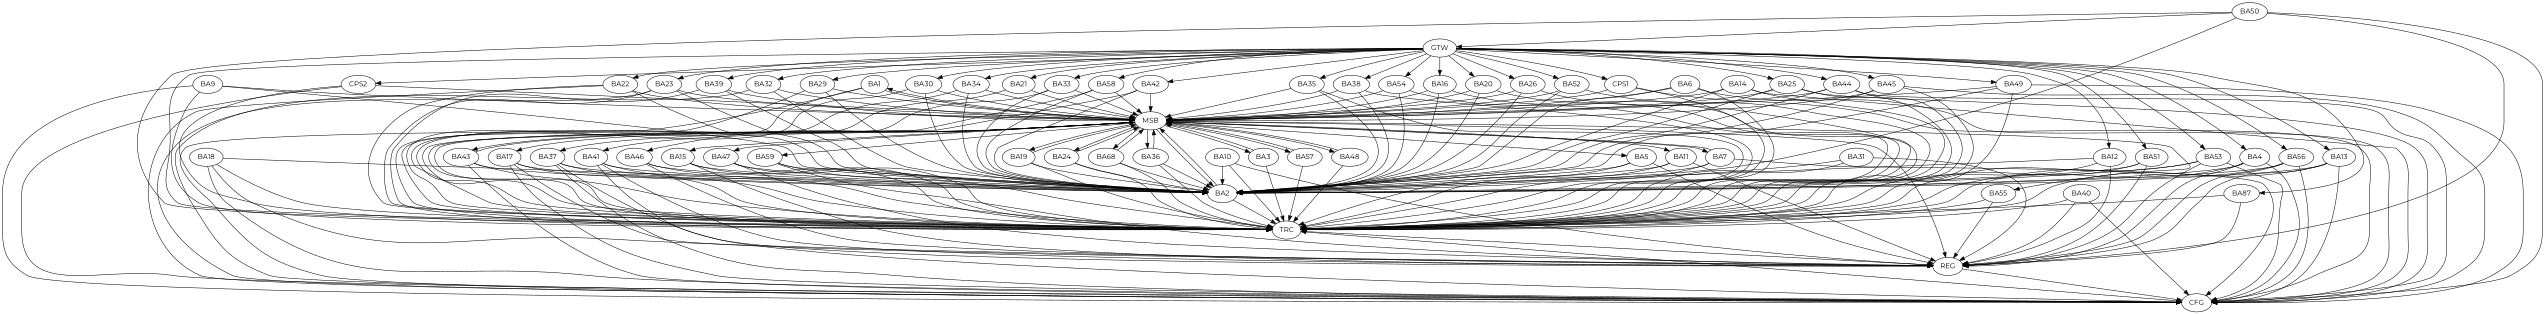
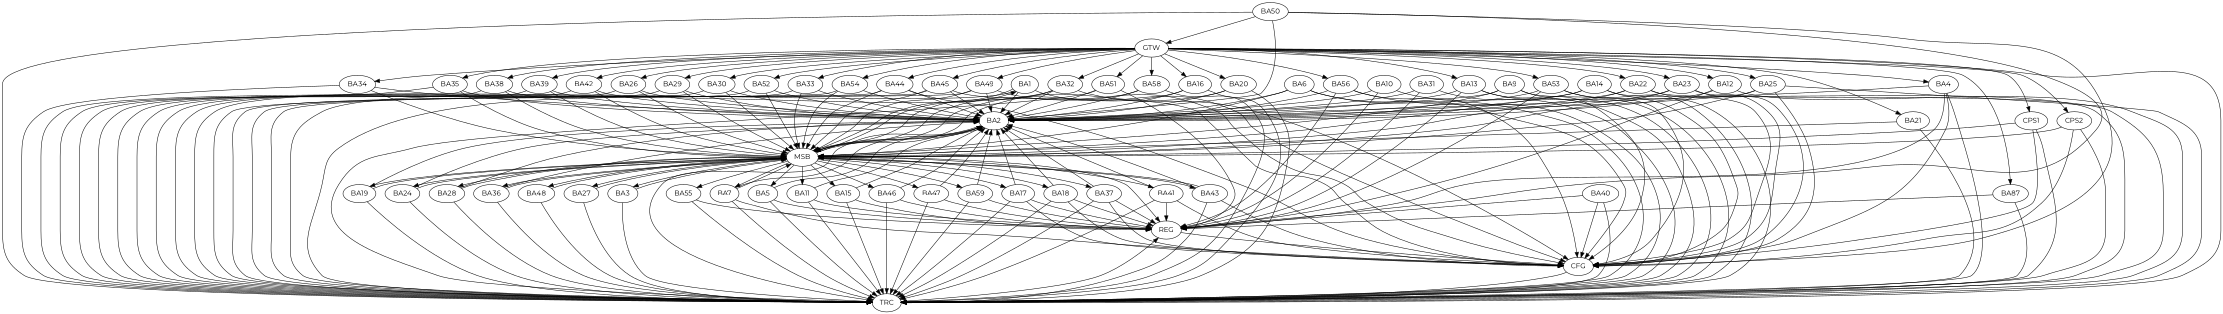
  strict digraph {
    fontname=Montserrat
    node [fontname=Montserrat]
    edge [fontname=Montserrat]
    n1 [label=BA1]
    n2 [label=BA2]
    n3 [label=MSB]
    n4 [label=CFG]
    n5 [label=TRC]
    n6 [label=BA3]
    n7 [label=REG]
    n8 [label=BA5]
    n9 [label=BA7]
    n10 [label=BA11]
    n11 [label=BA15]
    n12 [label=BA17]
    n13 [label=BA18]
    n14 [label=BA19]
    n15 [label=BA24]
-   n16 [label=BA57]
-   n17 [label=BA68]
+   n16 [label=BA27]
+   n17 [label=BA28]
    n18 [label=BA36]
    n19 [label=BA37]
    n20 [label=BA41]
    n21 [label=BA43]
    n22 [label=BA46]
    n23 [label=BA47]
    n24 [label=BA48]
    n25 [label=BA55]
    n26 [label=BA59]
    n27 [label=BA4]
    n28 [label=BA6]
    n29 [label=BA9]
    n30 [label=BA10]
    n31 [label=BA12]
    n32 [label=BA13]
    n33 [label=BA14]
    n34 [label=BA16]
    n35 [label=BA20]
    n36 [label=BA21]
    n37 [label=BA22]
    n38 [label=BA23]
    n39 [label=BA25]
    n40 [label=BA26]
    n41 [label=BA29]
    n42 [label=BA30]
    n43 [label=BA31]
    n44 [label=BA32]
    n45 [label=BA33]
    n46 [label=BA34]
    n47 [label=BA35]
    n48 [label=BA38]
    n49 [label=BA39]
    n50 [label=BA40]
    n51 [label=BA42]
    n52 [label=BA44]
    n53 [label=BA45]
    n54 [label=BA49]
    n55 [label=BA50]
    n56 [label=GTW]
    n57 [label=BA51]
    n58 [label=BA52]
    n59 [label=BA53]
    n60 [label=BA54]
    n61 [label=BA56]
    n62 [label=BA87]
    n63 [label=BA58]
    n64 [label=CPS1]
    n65 [label=CPS2]
+   n1 -> n2
    n1 -> n3
    n1 -> n4
    n1 -> n5
    n2 -> n3
    n2 -> n5
    n3 -> n1
    n3 -> n2
    n3 -> n6
    n3 -> n7
    n3 -> n8
    n3 -> n9
    n3 -> n10
    n3 -> n11
    n3 -> n12
+   n3 -> n13
    n3 -> n14
    n3 -> n15
    n3 -> n16
    n3 -> n17
    n3 -> n18
    n3 -> n19
    n3 -> n20
    n3 -> n21
    n3 -> n22
    n3 -> n23
    n3 -> n24
    n3 -> n25
    n3 -> n26
    n4 -> n5
    n5 -> n7
    n6 -> n3
    n6 -> n5
    n7 -> n4
    n8 -> n2
    n8 -> n5
    n8 -> n7
    n9 -> n2
    n9 -> n3
    n9 -> n4
    n9 -> n5
    n10 -> n2
    n10 -> n5
    n10 -> n7
    n11 -> n2
    n11 -> n5
    n11 -> n7
    n12 -> n2
    n12 -> n4
    n12 -> n5
    n12 -> n7
    n13 -> n2
    n13 -> n4
    n13 -> n5
    n13 -> n7
    n14 -> n2
    n14 -> n3
    n14 -> n5
    n15 -> n2
    n15 -> n3
    n15 -> n5
    n16 -> n3
    n16 -> n5
    n17 -> n2
    n17 -> n3
    n17 -> n5
    n18 -> n2
    n18 -> n3
    n18 -> n5
    n19 -> n2
    n19 -> n4
    n19 -> n5
    n19 -> n7
    n20 -> n2
    n20 -> n4
    n20 -> n5
    n20 -> n7
    n21 -> n2
    n21 -> n3
    n21 -> n4
    n21 -> n5
    n22 -> n2
    n22 -> n5
    n22 -> n7
    n23 -> n2
    n23 -> n5
    n23 -> n7
    n24 -> n3
    n24 -> n5
    n25 -> n5
    n25 -> n7
    n26 -> n2
    n26 -> n5
    n26 -> n7
    n27 -> n2
    n27 -> n4
    n27 -> n5
    n27 -> n7
    n28 -> n2
    n28 -> n3
    n28 -> n4
    n28 -> n5
    n29 -> n2
    n29 -> n3
    n29 -> n4
    n29 -> n5
    n30 -> n2
    n30 -> n5
    n30 -> n7
    n31 -> n2
    n31 -> n5
    n31 -> n7
    n32 -> n2
    n32 -> n4
    n32 -> n5
    n32 -> n7
    n33 -> n2
    n33 -> n3
    n33 -> n4
    n33 -> n5
    n34 -> n2
    n34 -> n3
    n34 -> n5
    n35 -> n2
    n35 -> n3
    n35 -> n5
    n36 -> n3
    n36 -> n5
    n37 -> n2
    n37 -> n3
    n37 -> n4
    n37 -> n5
    n38 -> n2
    n38 -> n3
    n38 -> n4
    n38 -> n5
    n39 -> n2
    n39 -> n3
    n39 -> n4
    n39 -> n5
    n40 -> n2
    n40 -> n3
    n40 -> n5
    n41 -> n2
    n41 -> n3
    n41 -> n5
    n42 -> n2
    n42 -> n3
    n42 -> n5
    n43 -> n2
    n43 -> n5
    n43 -> n7
    n44 -> n2
    n44 -> n3
    n44 -> n4
+   n44 -> n5
    n45 -> n2
    n45 -> n3
    n45 -> n5
    n46 -> n2
    n46 -> n3
    n46 -> n5
    n47 -> n2
    n47 -> n3
    n47 -> n5
    n48 -> n2
    n48 -> n3
    n48 -> n5
    n49 -> n2
    n49 -> n3
    n49 -> n5
    n50 -> n4
    n50 -> n5
    n50 -> n7
    n51 -> n2
    n51 -> n3
    n51 -> n5
    n52 -> n2
    n52 -> n3
    n52 -> n4
    n52 -> n5
    n53 -> n2
    n53 -> n3
    n53 -> n4
    n53 -> n5
    n54 -> n2
    n54 -> n3
    n54 -> n4
    n54 -> n5
    n55 -> n2
    n55 -> n4
    n55 -> n5
    n55 -> n7
    n55 -> n56
    n56 -> n5
    n56 -> n27
    n56 -> n31
    n56 -> n32
    n56 -> n34
    n56 -> n35
    n56 -> n36
    n56 -> n37
    n56 -> n38
    n56 -> n39
    n56 -> n40
    n56 -> n41
    n56 -> n42
    n56 -> n44
    n56 -> n45
    n56 -> n46
    n56 -> n47
    n56 -> n48
    n56 -> n49
    n56 -> n51
    n56 -> n52
    n56 -> n53
    n56 -> n54
    n56 -> n57
    n56 -> n58
    n56 -> n59
    n56 -> n60
    n56 -> n61
    n56 -> n62
    n56 -> n63
    n56 -> n64
    n56 -> n65
    n57 -> n2
    n57 -> n5
    n57 -> n7
    n58 -> n2
    n58 -> n3
    n58 -> n5
    n59 -> n2
    n59 -> n4
    n59 -> n5
    n59 -> n7
    n60 -> n2
    n60 -> n3
    n60 -> n5
    n61 -> n2
    n61 -> n4
    n61 -> n5
    n61 -> n7
    n62 -> n5
    n62 -> n7
    n63 -> n2
    n63 -> n3
    n63 -> n5
    n64 -> n3
    n64 -> n4
    n64 -> n5
    n65 -> n3
    n65 -> n4
    n65 -> n5
  }
